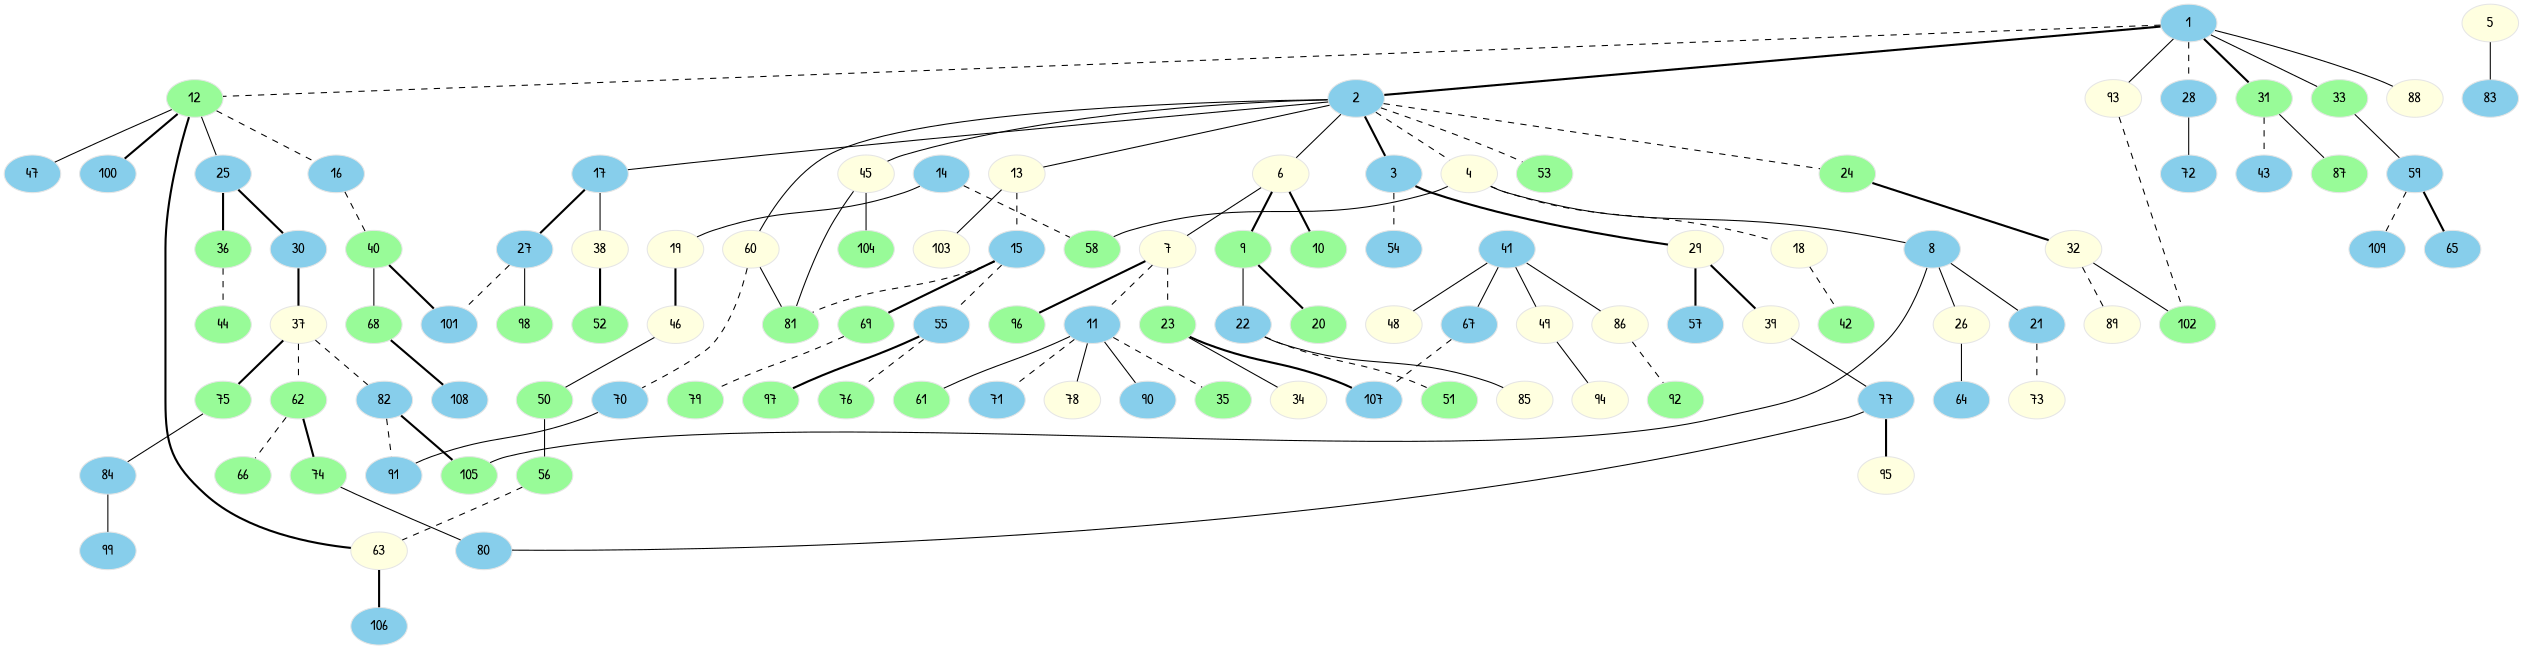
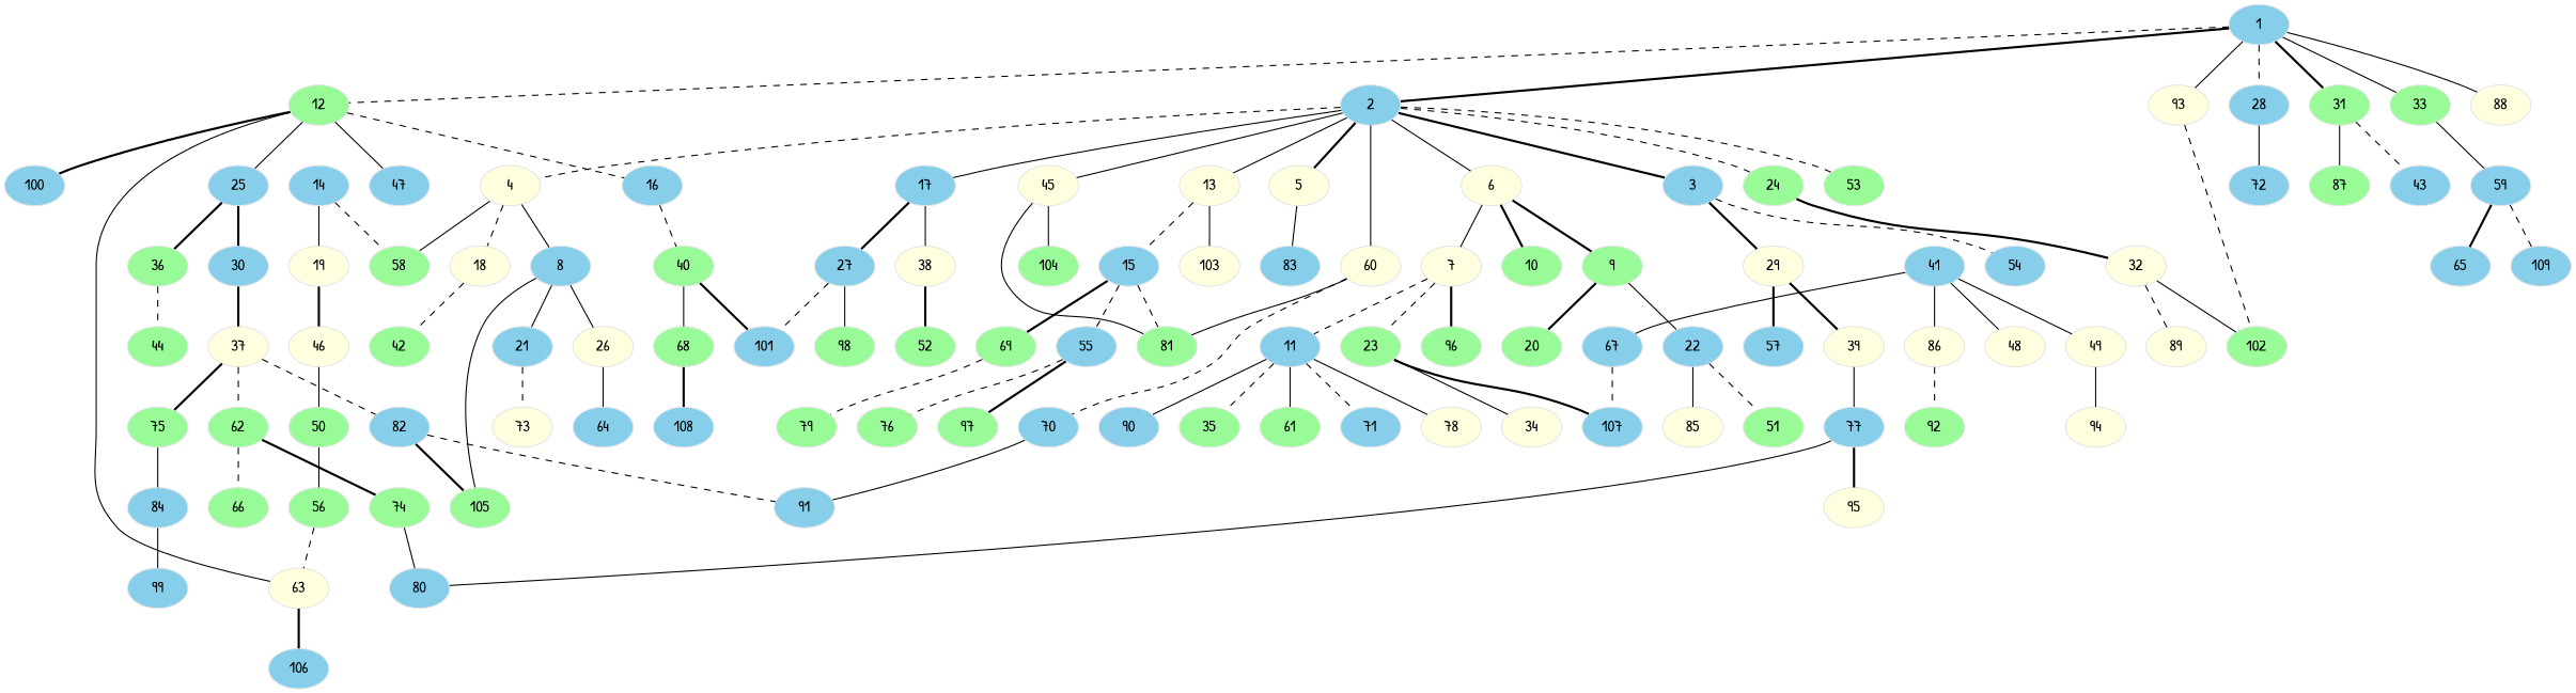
  graph {
    fontname="Patrick Hand"
    node [color=gray90 fillcolor=skyblue fontname="Patrick Hand" style=filled]
    edge [fontname="Patrick Hand" style=solid]
    1
    2
    12 [fillcolor=palegreen]
    28
    31 [fillcolor=palegreen]
    33 [fillcolor=palegreen]
    88 [fillcolor=lightyellow]
    93 [fillcolor=lightyellow]
    3
    4 [fillcolor=lightyellow]
    5 [fillcolor=lightyellow]
    6 [fillcolor=lightyellow]
    13 [fillcolor=lightyellow]
    17
    24 [fillcolor=palegreen]
    45 [fillcolor=lightyellow]
    53 [fillcolor=palegreen]
    60 [fillcolor=lightyellow]
    16
    25
    47
    63 [fillcolor=lightyellow]
    100
    72
    43
    87 [fillcolor=palegreen]
    59
    102 [fillcolor=palegreen]
    29 [fillcolor=lightyellow]
    54
    8
    18 [fillcolor=lightyellow]
    58 [fillcolor=palegreen]
    83
    7 [fillcolor=lightyellow]
    9 [fillcolor=palegreen]
    10 [fillcolor=palegreen]
    15
    103 [fillcolor=lightyellow]
    27
    38 [fillcolor=lightyellow]
    32 [fillcolor=lightyellow]
    81 [fillcolor=palegreen]
    104 [fillcolor=palegreen]
    70
    39 [fillcolor=lightyellow]
    57
    21
    26 [fillcolor=lightyellow]
    105 [fillcolor=palegreen]
    19 [fillcolor=lightyellow]
    14
    42 [fillcolor=palegreen]
    11
    23 [fillcolor=palegreen]
    96 [fillcolor=palegreen]
    20 [fillcolor=palegreen]
    22
    35 [fillcolor=palegreen]
    61 [fillcolor=palegreen]
    71
    78 [fillcolor=lightyellow]
    90
    34 [fillcolor=lightyellow]
    107
    73 [fillcolor=lightyellow]
    64
    51 [fillcolor=palegreen]
    85 [fillcolor=lightyellow]
    48 [fillcolor=lightyellow]
    41
    49 [fillcolor=lightyellow]
    67
    86 [fillcolor=lightyellow]
    40 [fillcolor=palegreen]
    30
    36 [fillcolor=palegreen]
    106
    55
    69 [fillcolor=palegreen]
    46 [fillcolor=lightyellow]
    76 [fillcolor=palegreen]
    97 [fillcolor=palegreen]
    79 [fillcolor=palegreen]
    101
    68 [fillcolor=palegreen]
    98 [fillcolor=palegreen]
    52 [fillcolor=palegreen]
    50 [fillcolor=palegreen]
    89 [fillcolor=lightyellow]
    37 [fillcolor=lightyellow]
    44 [fillcolor=palegreen]
    77
    62 [fillcolor=palegreen]
    75 [fillcolor=palegreen]
    82
    65
    109
    66 [fillcolor=palegreen]
    74 [fillcolor=palegreen]
    84
    91
    80
    95 [fillcolor=lightyellow]
    108
    94 [fillcolor=lightyellow]
    92 [fillcolor=palegreen]
    56 [fillcolor=palegreen]
    99
    1 -- 2 [style=bold]
    1 -- 12 [style=dashed]
    1 -- 28 [style=dashed]
    1 -- 31 [style=bold]
    1 -- 33
    1 -- 88
    1 -- 93
    2 -- 3 [style=bold]
    2 -- 4 [style=dashed]
+   2 -- 5 [style=bold]
    2 -- 6
    2 -- 13
    2 -- 17
    2 -- 24 [style=dashed]
    2 -- 45
    2 -- 53 [style=dashed]
    2 -- 60
    12 -- 16 [style=dashed]
    12 -- 25
    12 -- 47
-   12 -- 63 [style=bold]
+   12 -- 63
    12 -- 100 [style=bold]
    28 -- 72
    31 -- 43 [style=dashed]
    31 -- 87
    33 -- 59
    93 -- 102 [style=dashed]
    3 -- 29 [style=bold]
    3 -- 54 [style=dashed]
    4 -- 8
    4 -- 18 [style=dashed]
    4 -- 58
    5 -- 83
    6 -- 7
    6 -- 9 [style=bold]
    6 -- 10 [style=bold]
    13 -- 15 [style=dashed]
    13 -- 103
    17 -- 27 [style=bold]
    17 -- 38
    24 -- 32 [style=bold]
    45 -- 81
    45 -- 104
    60 -- 81
    60 -- 70 [style=dashed]
    16 -- 40 [style=dashed]
    25 -- 30 [style=bold]
    25 -- 36 [style=bold]
    63 -- 106 [style=bold]
    59 -- 65 [style=bold]
    59 -- 109 [style=dashed]
    29 -- 39 [style=bold]
    29 -- 57 [style=bold]
    8 -- 21
    8 -- 26
    8 -- 105
    18 -- 42 [style=dashed]
    7 -- 11 [style=dashed]
    7 -- 23 [style=dashed]
    7 -- 96 [style=bold]
    9 -- 20 [style=bold]
    9 -- 22
    15 -- 81 [style=dashed]
    15 -- 55 [style=dashed]
    15 -- 69 [style=bold]
    27 -- 101 [style=dashed]
    27 -- 98
    38 -- 52 [style=bold]
    32 -- 102
    32 -- 89 [style=dashed]
    70 -- 91
    39 -- 77
    21 -- 73 [style=dashed]
    26 -- 64
    19 -- 46 [style=bold]
    14 -- 58 [style=dashed]
    14 -- 19
    11 -- 35 [style=dashed]
    11 -- 61
    11 -- 71 [style=dashed]
    11 -- 78
    11 -- 90
    23 -- 34
    23 -- 107 [style=bold]
    22 -- 51 [style=dashed]
    22 -- 85
    41 -- 48
    41 -- 49
    41 -- 67
    41 -- 86
    49 -- 94
    67 -- 107 [style=dashed]
    86 -- 92 [style=dashed]
    40 -- 101 [style=bold]
    40 -- 68
    30 -- 37 [style=bold]
    36 -- 44 [style=dashed]
    55 -- 76 [style=dashed]
    55 -- 97 [style=bold]
    69 -- 79 [style=dashed]
    46 -- 50
    68 -- 108 [style=bold]
    50 -- 56
    37 -- 62 [style=dashed]
    37 -- 75 [style=bold]
    37 -- 82 [style=dashed]
    77 -- 80
    77 -- 95 [style=bold]
    62 -- 66 [style=dashed]
    62 -- 74 [style=bold]
    75 -- 84
    82 -- 105 [style=bold]
    82 -- 91 [style=dashed]
    74 -- 80
    84 -- 99
    56 -- 63 [style=dashed]
  }
